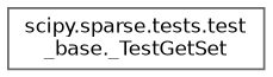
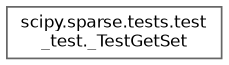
  digraph {
    rankdir=TB
-   n1 [color=grey40 fillcolor=white fontname=Helvetica fontsize=10 height=0.2 label="scipy.sparse.tests.test\l_base._TestGetSet" shape=box style=filled width=0.4]
+   n1 [color=grey40 fillcolor=white fontname=Helvetica fontsize=10 height=0.2 label="scipy.sparse.tests.test\l_test._TestGetSet" shape=box style=filled width=0.4]
  }
